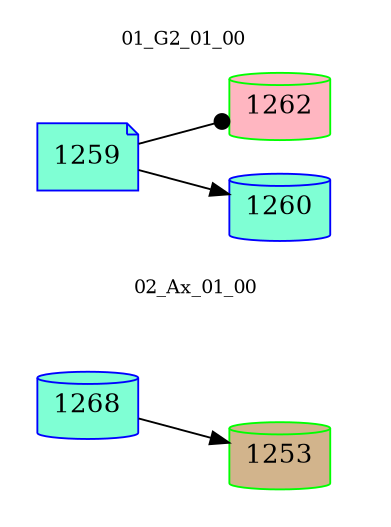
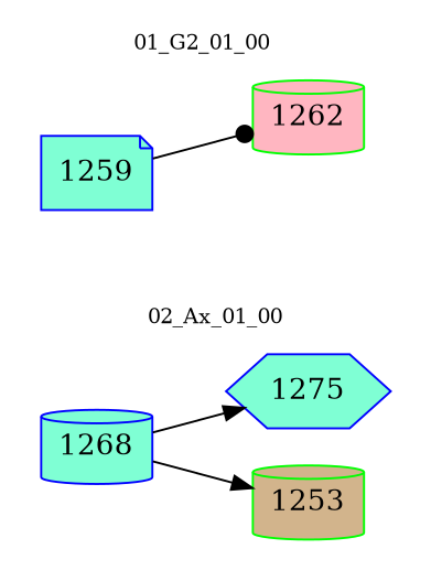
  digraph {
    rankdir=LR
    node [color=blue fillcolor=aquamarine shape=cylinder style=filled]
    edge [arrowhead=normal color=black]
    n1 [label=1268]
    n2 [color=green fillcolor=tan label=1253]
+   n3 [label=1275 shape=hexagon]
    n4 [label=1259 shape=note]
-   n5 [label=1260]
    n6 [color=green fillcolor=lightpink label=1262]
    subgraph cluster_1 {
      color=white
      fontsize=10
      label="02_Ax_01_00"
      n1
      n2
+     n3
    }
    subgraph cluster_2 {
      color=white
      fontsize=10
      label="01_G2_01_00"
      n4
-     n5
      n6
    }
    n1 -> n2
-   n4 -> n5
+   n1 -> n3
    n4 -> n6 [arrowhead=dot]
  }
